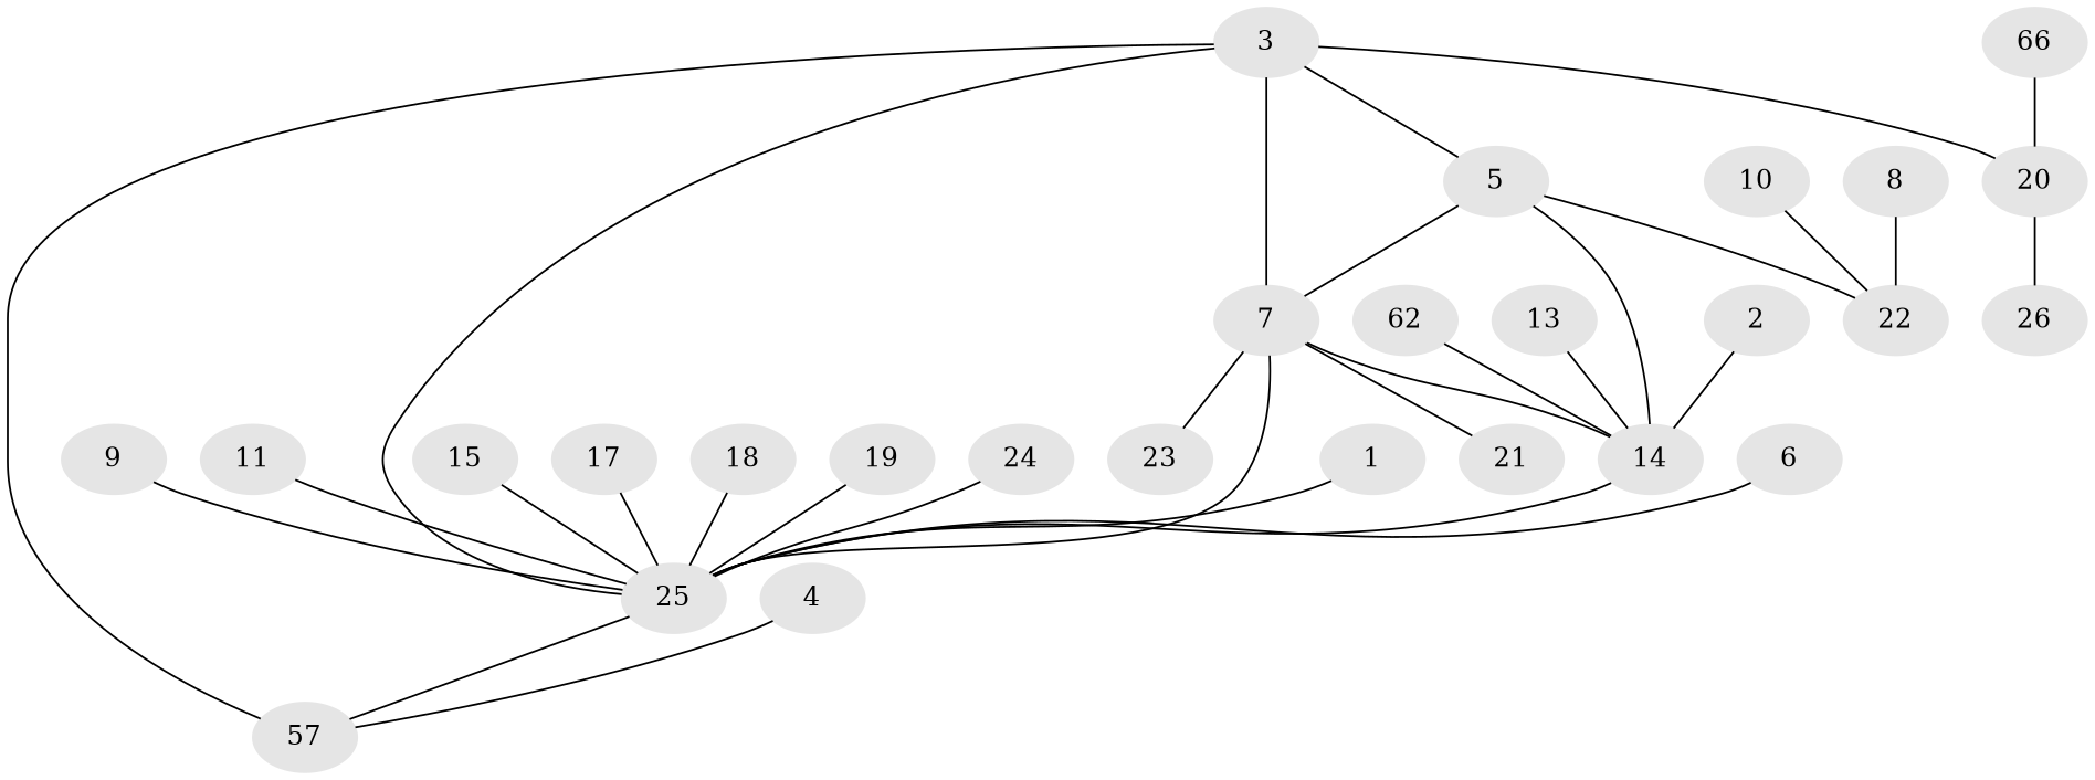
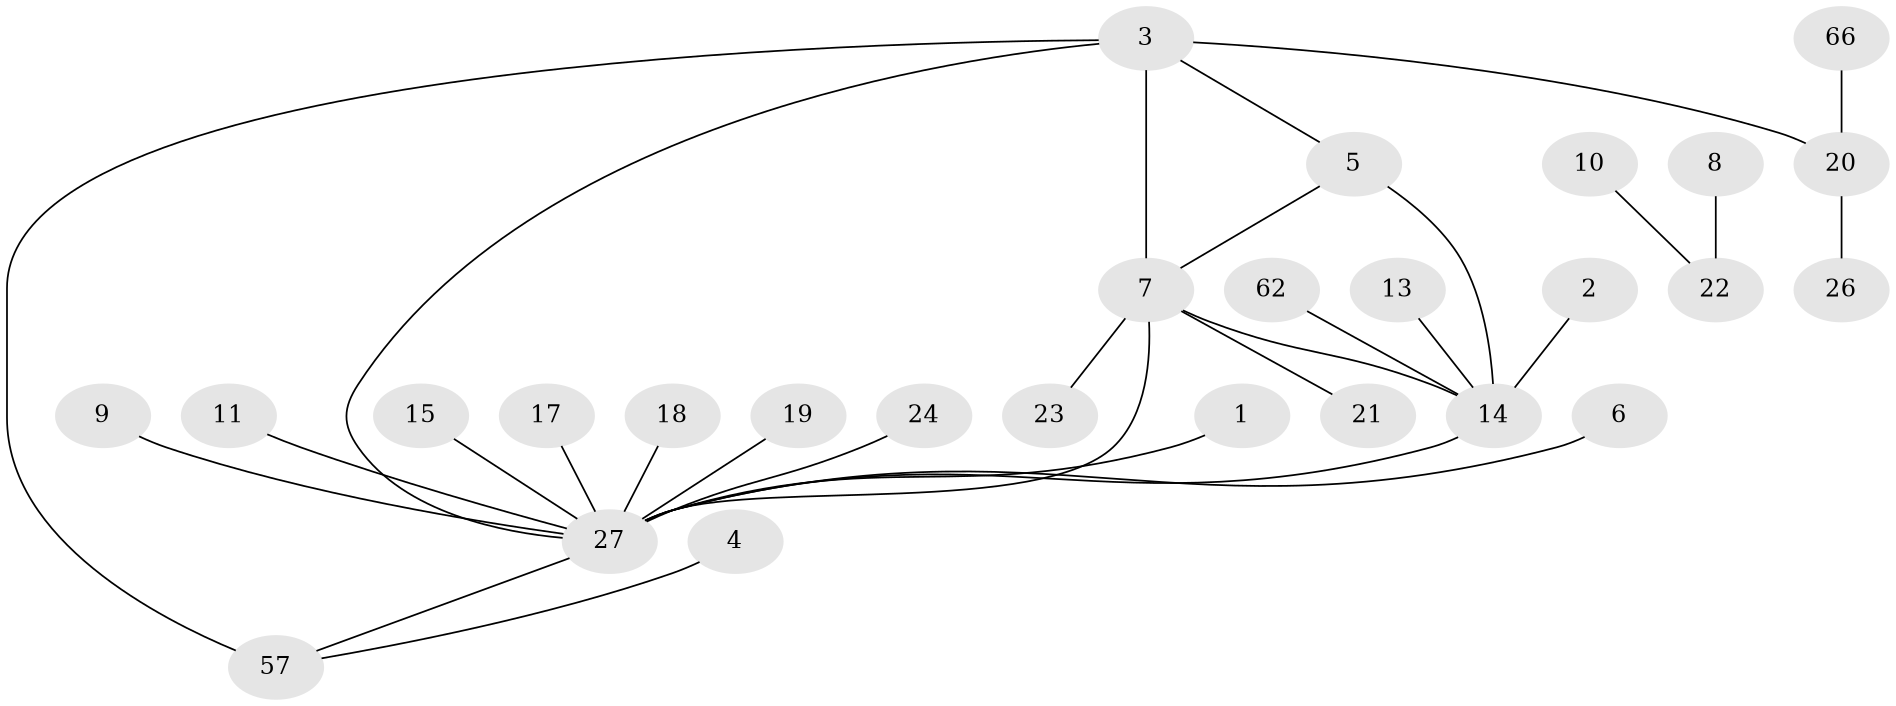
  graph {
    node [color=gray90 style=filled]
    edge [weight=1.0]
    1
-   25
+   25 [label=27]
    n3 [label=57]
    2
    14
    3
    5
    7
    20
    22
    21
    23
    26
    4
    6
    8
    9
    10
    11
    n20 [label=62]
    13
    15
    n23 [label=66]
    17
    18
    19
    24
    1 -- 25
    25 -- n3
    2 -- 14
    14 -- 25
    3 -- 25
    3 -- n3 [weight=2.0]
    3 -- 5
    3 -- 7 [weight=2.0]
    3 -- 20
    5 -- 14
    5 -- 7
-   5 -- 22
    7 -- 25
    7 -- 14
    7 -- 21
    7 -- 23
    20 -- 26
    4 -- n3
    6 -- 25
    8 -- 22
    9 -- 25
    10 -- 22
    11 -- 25
    n20 -- 14
    13 -- 14
    15 -- 25
    n23 -- 20
    17 -- 25
    18 -- 25
    19 -- 25
    24 -- 25
  }
